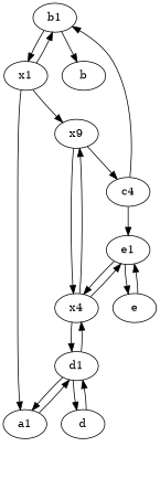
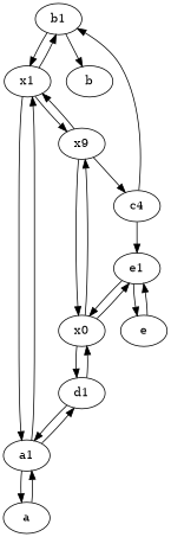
  digraph {
    b1
    x1
    b
    a1
    n5 [label=x9]
    d1
-   x0 [label=x4]
-   d
+   x0
    e1
+   a
    n11 [label=c4]
    e
    b1 -> x1
    b1 -> b
    x1 -> b1
    x1 -> a1
    x1 -> n5
+   a1 -> x1
    a1 -> d1
+   a1 -> a
+   n5 -> x1
    n5 -> x0
    n5 -> n11
    d1 -> a1
    d1 -> x0
-   d1 -> d
    x0 -> n5
    x0 -> d1
    x0 -> e1
-   d -> d1
    e1 -> x0
    e1 -> e
+   a -> a1
    n11 -> b1
    n11 -> e1
    e -> e1
  }
